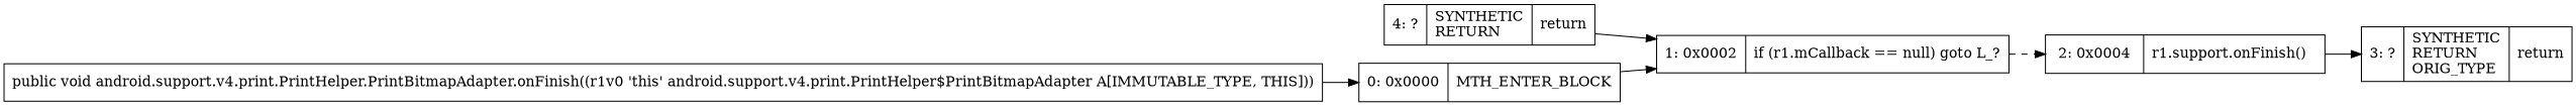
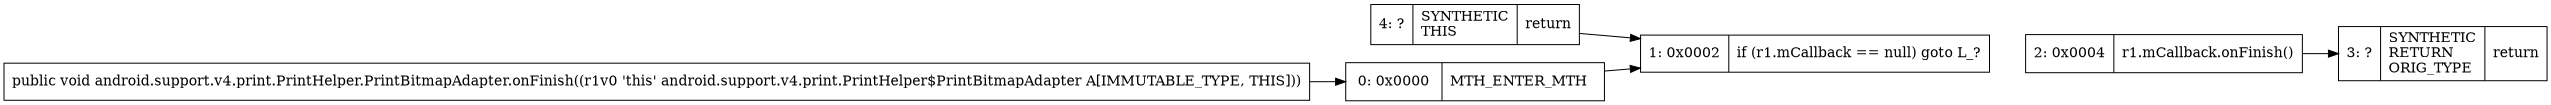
  digraph {
    rankdir=LR
    node [shape=record]
-   n1 [label="{0\:\ 0x0000|MTH_ENTER_BLOCK\l}"]
+   n1 [label="{0\:\ 0x0000|MTH_ENTER_MTH\l}"]
    n2 [label="{1\:\ 0x0002|if (r1.mCallback == null) goto L_?\l}"]
-   n3 [label="{2\:\ 0x0004|r1.support.onFinish()\l}"]
+   n3 [label="{2\:\ 0x0004|r1.mCallback.onFinish()\l}"]
    n4 [label="{3\:\ ?|SYNTHETIC\lRETURN\lORIG_TYPE\l|return\l}"]
-   n5 [label="{4\:\ ?|SYNTHETIC\lRETURN\l|return\l}"]
+   n5 [label="{4\:\ ?|SYNTHETIC\lTHIS\l|return\l}"]
    n6 [label="{public void android.support.v4.print.PrintHelper.PrintBitmapAdapter.onFinish((r1v0 'this' android.support.v4.print.PrintHelper$PrintBitmapAdapter A[IMMUTABLE_TYPE, THIS])) }"]
    n1 -> n2
-   n2 -> n3 [style=dashed]
    n3 -> n4
    n5 -> n2
    n6 -> n1
  }
